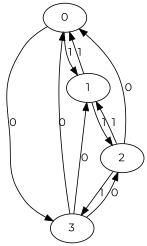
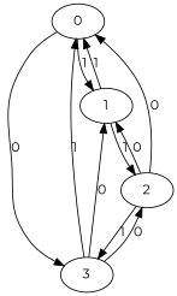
  digraph {
    fontname=Montserrat
    node [fontname=Montserrat]
    edge [fontname=Montserrat]
    0
    1
    3
    2
    0 -> 1 [label=1]
    0 -> 3 [label=0]
    1 -> 0 [label=1]
    1 -> 2 [label=1]
-   3 -> 0 [label=0]
+   3 -> 0 [label=1]
    3 -> 1 [label=0]
    3 -> 2 [label=0]
    2 -> 0 [label=0]
-   2 -> 1 [label=1]
+   2 -> 1 [label=0]
    2 -> 3 [label=1]
  }
